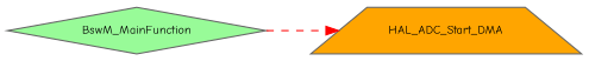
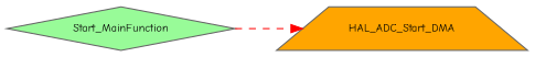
  digraph {
    rankdir=LR
    fontname="Comic Neue"
    node [fontname="Comic Neue" fontsize=10 style=filled]
-   n1 [color=gray40 fillcolor=palegreen fontcolor=black height=0.2 label=BswM_MainFunction shape=diamond width=0.4]
+   n1 [color=gray40 fillcolor=palegreen fontcolor=black height=0.2 label=Start_MainFunction shape=diamond width=0.4]
    n2 [color=grey40 fillcolor=orange height=0.2 label=HAL_ADC_Start_DMA shape=trapezium width=0.4]
    n1 -> n2 [color=red fontname="Comic Neue" fontsize=10 labelfontname=Helvetica labelfontsize=10 style=dashed arrowhead=normal]
  }
